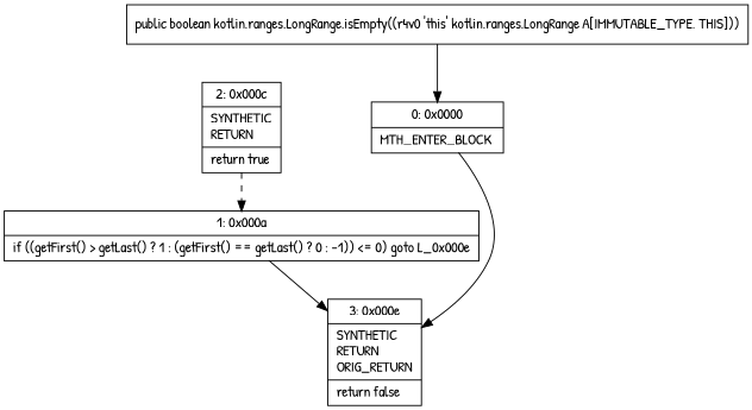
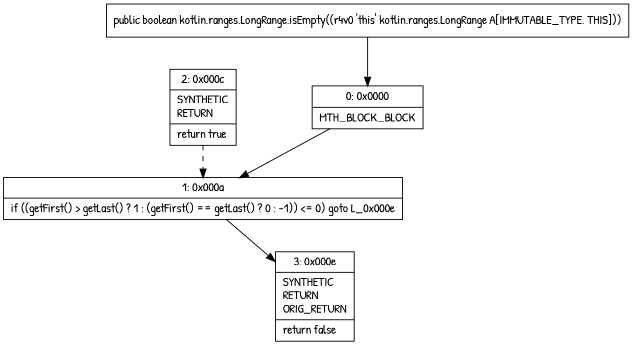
  digraph {
    fontname="Patrick Hand"
    node [fontname="Patrick Hand" shape=record]
    edge [fontname="Patrick Hand"]
-   n1 [label="{0\:\ 0x0000|MTH_ENTER_BLOCK\l}"]
+   n1 [label="{0\:\ 0x0000|MTH_BLOCK_BLOCK\l}"]
    n2 [label="{1\:\ 0x000a|if ((getFirst() \> getLast() ? 1 : (getFirst() == getLast() ? 0 : \-1)) \<= 0) goto L_0x000e\l}"]
    n3 [label="{3\:\ 0x000e|SYNTHETIC\lRETURN\lORIG_RETURN\l|return false\l}"]
    n4 [label="{2\:\ 0x000c|SYNTHETIC\lRETURN\l|return true\l}"]
    n5 [label="{public boolean kotlin.ranges.LongRange.isEmpty((r4v0 'this' kotlin.ranges.LongRange A[IMMUTABLE_TYPE, THIS])) }"]
-   n1 -> n3
+   n1 -> n2
    n2 -> n3
    n4 -> n2 [style=dashed]
    n5 -> n1
  }
